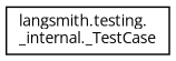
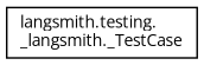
  digraph {
    rankdir=LR
    fontname="Open Sans"
-   n1 [color=black fillcolor=white fontname="Open Sans" fontsize=10 height=0.2 label="langsmith.testing.\l_internal._TestCase" shape=record style=filled width=0.4]
+   n1 [color=black fillcolor=white fontname="Open Sans" fontsize=10 height=0.2 label="langsmith.testing.\l_langsmith._TestCase" shape=record style=filled width=0.4]
  }
